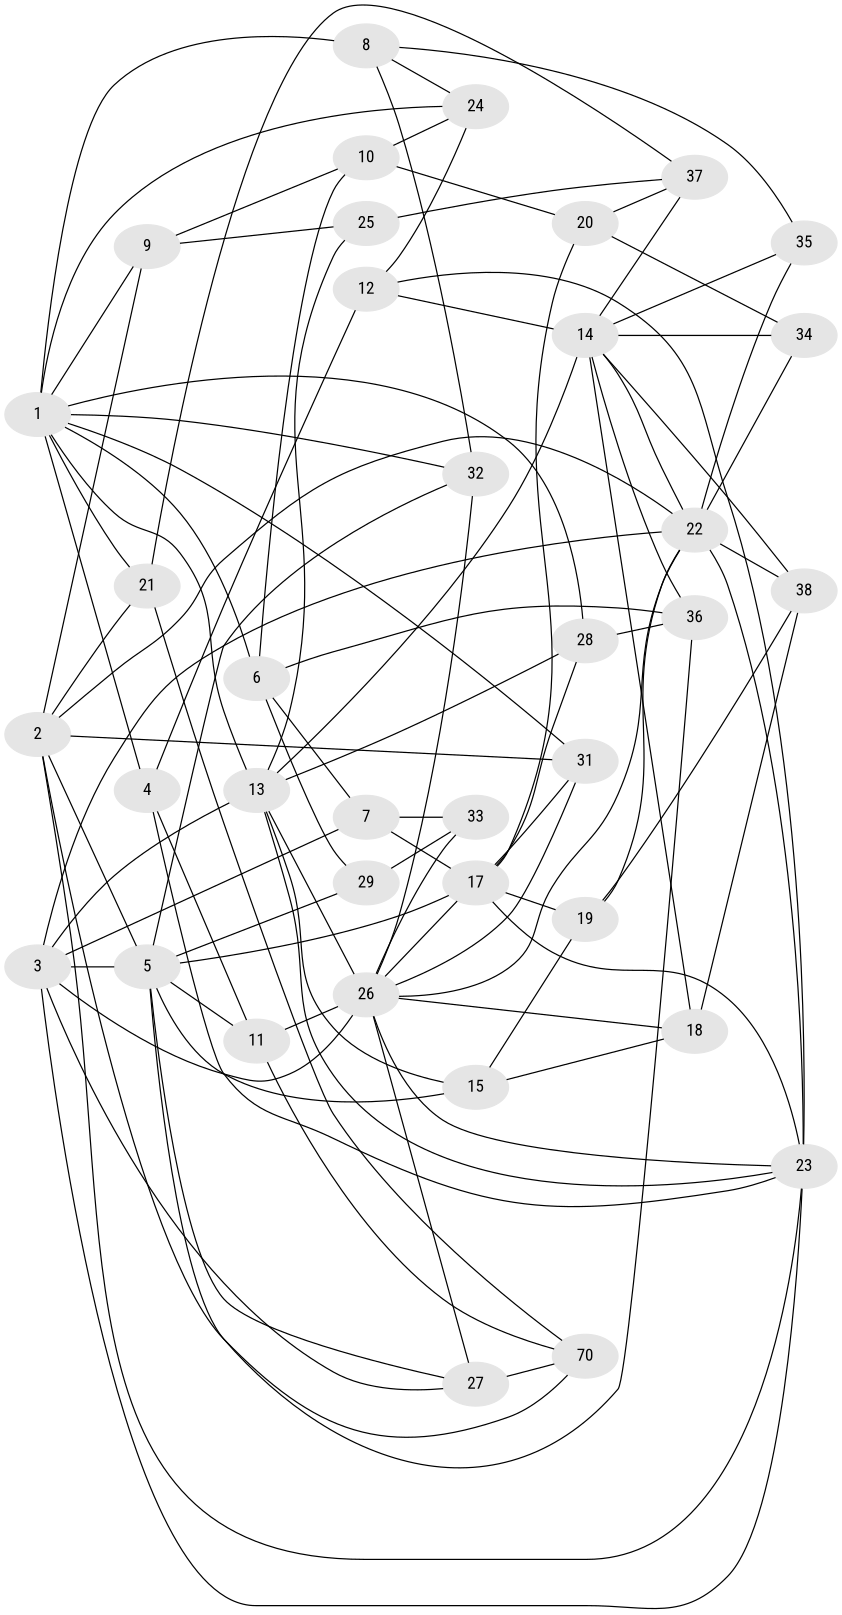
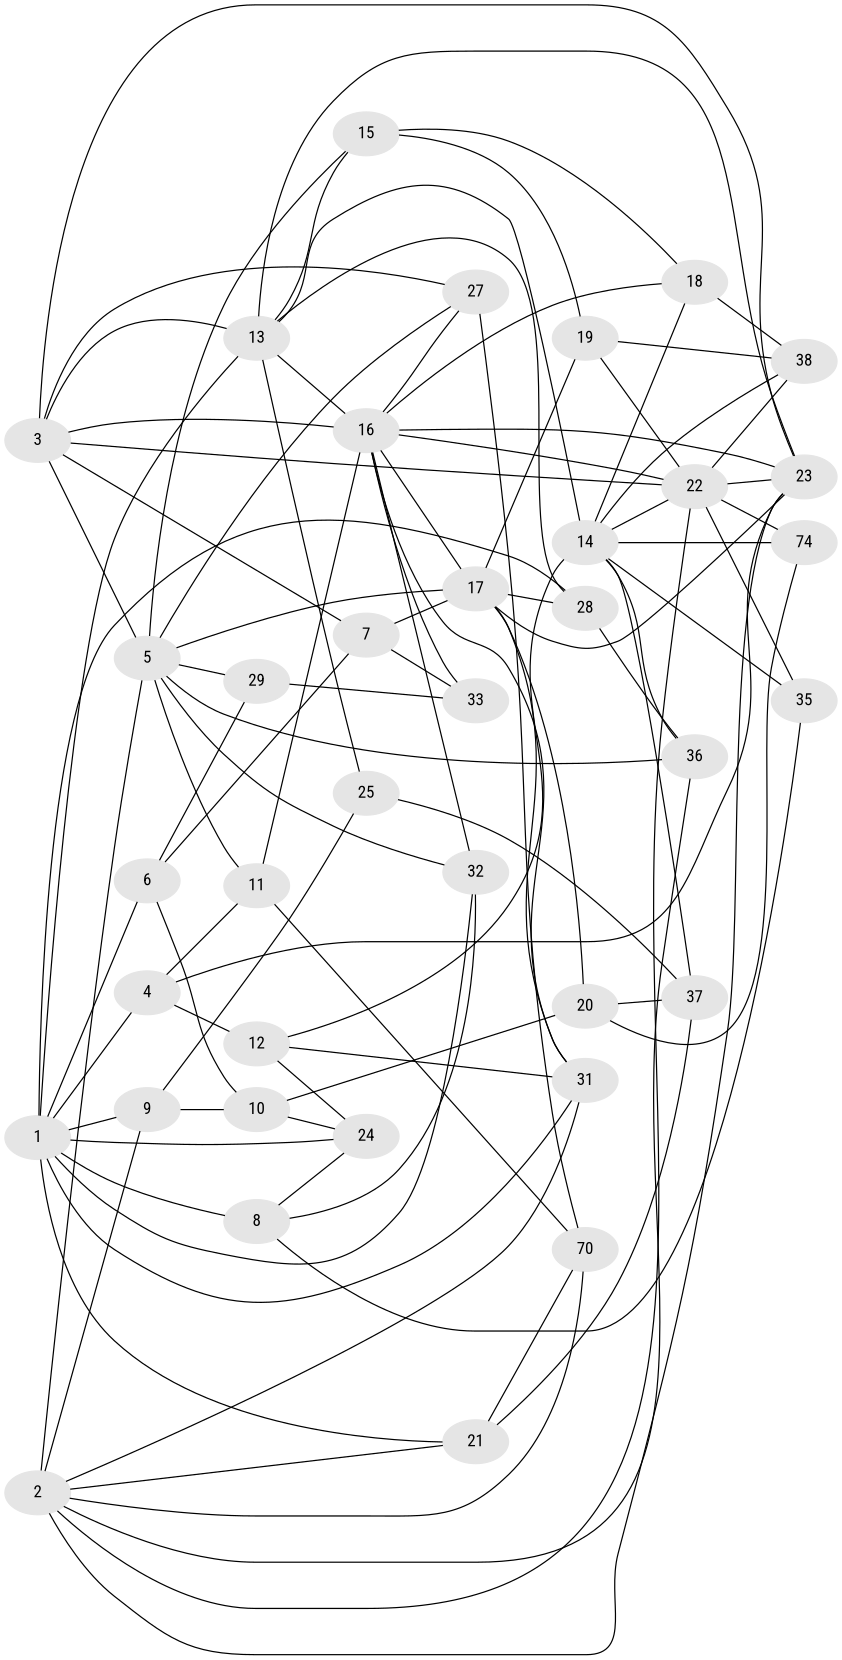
  graph {
    fontname="Roboto Condensed"
    rankdir=LR
    node [color=gray90 fontname="Roboto Condensed" style=filled]
    edge [fontname="Roboto Condensed" weight=1.0]
    1
    4
    6
    8
    9
    13
    21
    24
    28
    31
    32
    23
    11
    12
    7
    29
    10
    35
    25
-   16 [label=26]
+   16
    15
    14
    n23 [label=70]
    37
    36
    2
    5
    22
    27
    17
-   34
+   34 [label=74]
    38
    3
    33
    18
    19
    20
    1 -- 4
    1 -- 6
    1 -- 8
    1 -- 9
    1 -- 13
    1 -- 21
    1 -- 24
    1 -- 28
    1 -- 31
    1 -- 32
    4 -- 23
    4 -- 11
    4 -- 12
    6 -- 7
    6 -- 29
    6 -- 10
    8 -- 24
    8 -- 32
    8 -- 35
    9 -- 10
    9 -- 25
    13 -- 28
    13 -- 23
    13 -- 25 [weight=2.0]
    13 -- 16 [weight=2.0]
    13 -- 15
    13 -- 14
    21 -- n23
    21 -- 37
    28 -- 36
    11 -- 16
    11 -- n23
    12 -- 24
-   12 -- 23
+   12 -- 31
    12 -- 14
    7 -- 17
    7 -- 33
    29 -- 33
    10 -- 24
    10 -- 20
    25 -- 37
    16 -- 31
    16 -- 32
    16 -- 23
    16 -- 22
    16 -- 27
    16 -- 17
    16 -- 33
    16 -- 18
    15 -- 18
    15 -- 19
    14 -- 35 [weight=2.0]
    14 -- 37
    14 -- 36
    14 -- 22
    14 -- 34 [weight=2.0]
    14 -- 38
    14 -- 18
    2 -- 9
    2 -- 21
    2 -- 31
    2 -- 23
    2 -- n23
-   6 -- 36
+   2 -- 36
    2 -- 5
    2 -- 22
    5 -- 32
    5 -- 11
    5 -- 29 [weight=2.0]
    5 -- 15
    5 -- 36
    5 -- 27
    5 -- 17
    22 -- 23
    22 -- 35
    22 -- 34
    22 -- 38
    27 -- n23
    17 -- 28
    17 -- 31
    17 -- 23
    17 -- 19
    17 -- 20
    3 -- 13
    3 -- 23
    3 -- 7
    3 -- 16
    3 -- 5 [weight=3.0]
    3 -- 22 [weight=2.0]
    3 -- 27
    18 -- 38
    19 -- 22
    19 -- 38
    20 -- 37
    20 -- 34
  }
